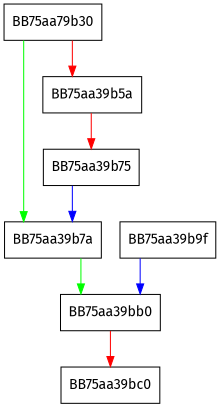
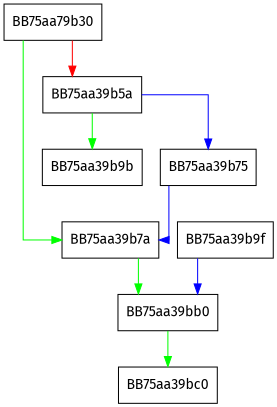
  digraph {
    fontname="Fira Sans"
    splines=ortho
    node [fontname="Fira Sans" shape=box]
    edge [color=green fontname="Fira Sans"]
    n1 [label=BB75aa79b30]
    BB75aa39b7a
    BB75aa39b5a
    BB75aa39bb0
+   BB75aa39b9b
    BB75aa39b75
    BB75aa39bc0
    BB75aa39b9f
    n1 -> BB75aa39b7a
    n1 -> BB75aa39b5a [color=red]
    BB75aa39b7a -> BB75aa39bb0
-   BB75aa39b5a -> BB75aa39b75 [color=red]
-   BB75aa39bb0 -> BB75aa39bc0 [color=red]
+   BB75aa39b5a -> BB75aa39b9b
+   BB75aa39b5a -> BB75aa39b75 [color=blue]
+   BB75aa39bb0 -> BB75aa39bc0
    BB75aa39b75 -> BB75aa39b7a [color=blue]
    BB75aa39b9f -> BB75aa39bb0 [color=blue]
  }
